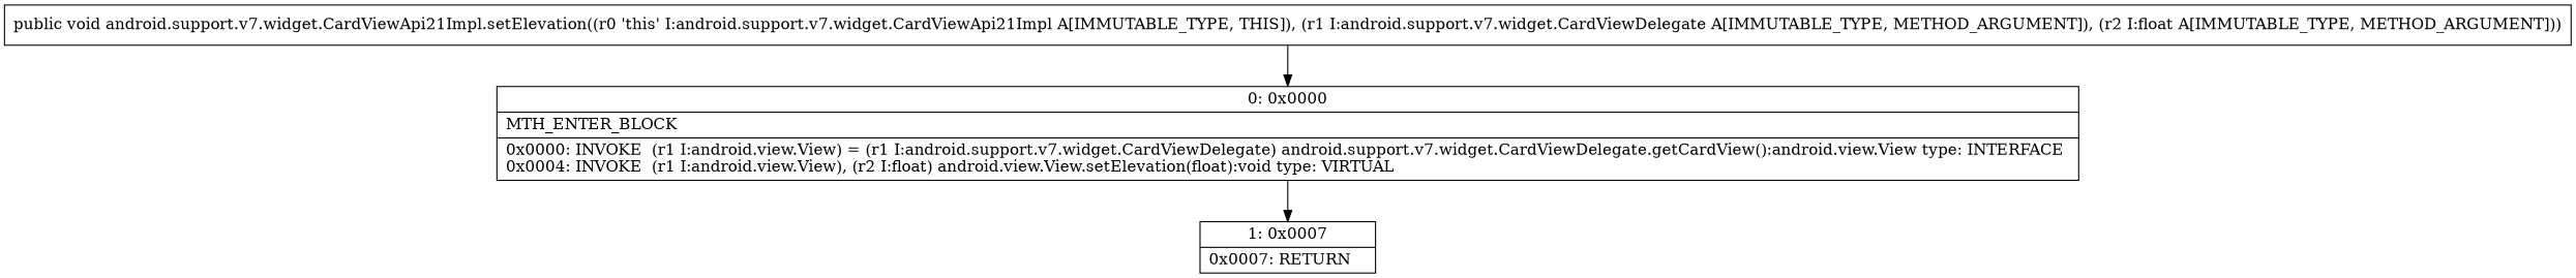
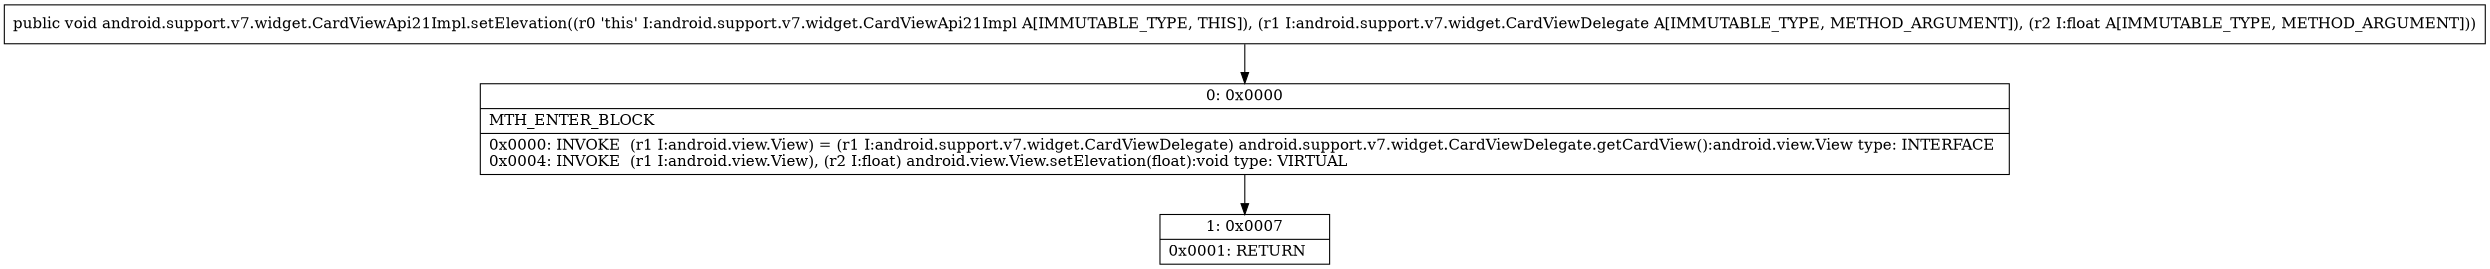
  digraph {
    node [shape=record]
    n1 [label="{0\:\ 0x0000|MTH_ENTER_BLOCK\l|0x0000: INVOKE  (r1 I:android.view.View) = (r1 I:android.support.v7.widget.CardViewDelegate) android.support.v7.widget.CardViewDelegate.getCardView():android.view.View type: INTERFACE \l0x0004: INVOKE  (r1 I:android.view.View), (r2 I:float) android.view.View.setElevation(float):void type: VIRTUAL \l}"]
-   n2 [label="{1\:\ 0x0007|0x0007: RETURN   \l}"]
+   n2 [label="{1\:\ 0x0007|0x0001: RETURN   \l}"]
    n3 [label="{public void android.support.v7.widget.CardViewApi21Impl.setElevation((r0 'this' I:android.support.v7.widget.CardViewApi21Impl A[IMMUTABLE_TYPE, THIS]), (r1 I:android.support.v7.widget.CardViewDelegate A[IMMUTABLE_TYPE, METHOD_ARGUMENT]), (r2 I:float A[IMMUTABLE_TYPE, METHOD_ARGUMENT])) }"]
    n1 -> n2
    n3 -> n1
  }
